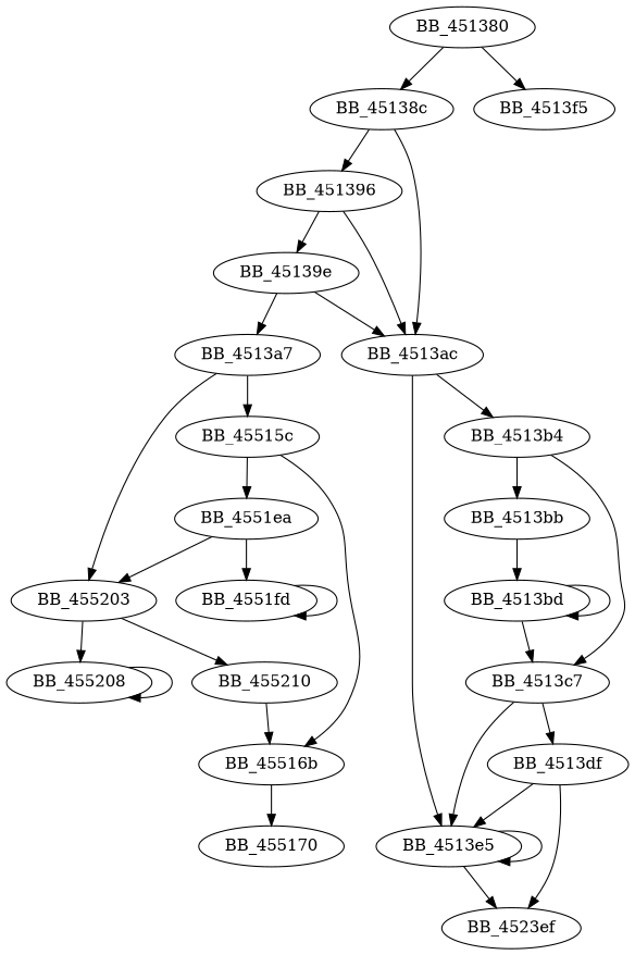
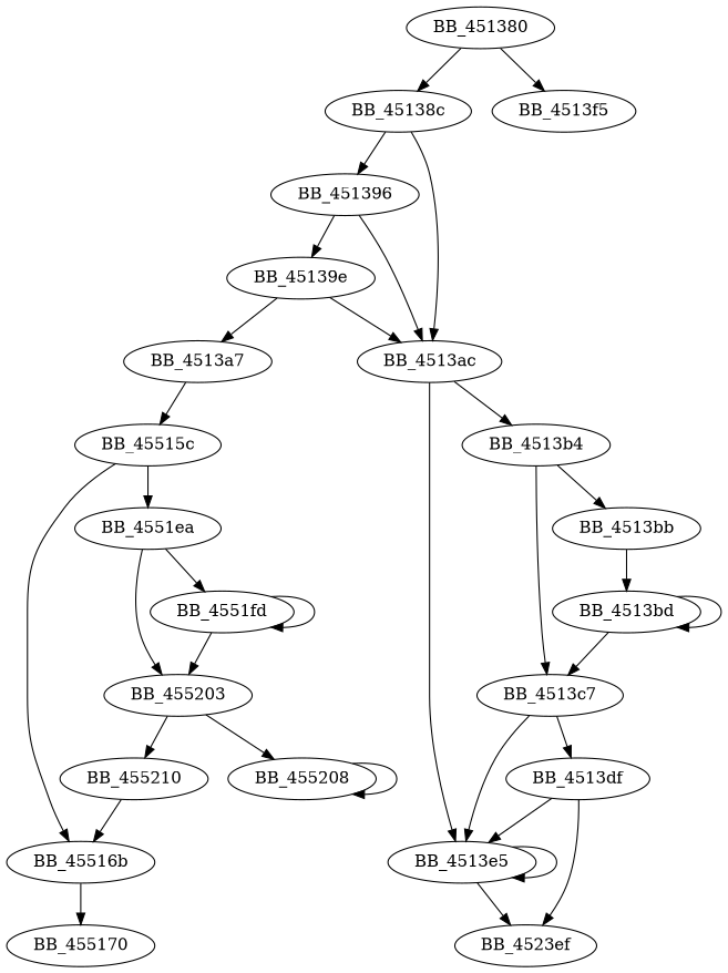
  digraph {
    BB_451380
    BB_45138c
    BB_4513f5
    BB_451396
    BB_4513ac
    BB_45139e
    BB_4513b4
    BB_4513e5
    BB_4513a7
    BB_4513bb
    BB_4513c7
    n12 [label=BB_4523ef]
    BB_45515c
    BB_45516b
    BB_4551ea
    BB_455170
    BB_4551fd
    BB_455203
    BB_4513bd
    BB_4513df
    BB_455208
    BB_455210
    BB_451380 -> BB_45138c
    BB_451380 -> BB_4513f5
    BB_45138c -> BB_451396
    BB_45138c -> BB_4513ac
    BB_451396 -> BB_4513ac
    BB_451396 -> BB_45139e
    BB_4513ac -> BB_4513b4
    BB_4513ac -> BB_4513e5
    BB_45139e -> BB_4513ac
    BB_45139e -> BB_4513a7
    BB_4513b4 -> BB_4513bb
    BB_4513b4 -> BB_4513c7
    BB_4513e5 -> BB_4513e5
    BB_4513e5 -> n12
    BB_4513a7 -> BB_45515c
    BB_4513bb -> BB_4513bd
    BB_4513c7 -> BB_4513e5
    BB_4513c7 -> BB_4513df
    BB_45515c -> BB_45516b
    BB_45515c -> BB_4551ea
    BB_45516b -> BB_455170
    BB_4551ea -> BB_4551fd
    BB_4551ea -> BB_455203
    BB_4551fd -> BB_4551fd
-   BB_4513a7 -> BB_455203
+   BB_4551fd -> BB_455203
    BB_455203 -> BB_455208
    BB_455203 -> BB_455210
    BB_4513bd -> BB_4513c7
    BB_4513bd -> BB_4513bd
    BB_4513df -> BB_4513e5
    BB_4513df -> n12
    BB_455208 -> BB_455208
    BB_455210 -> BB_45516b
  }
